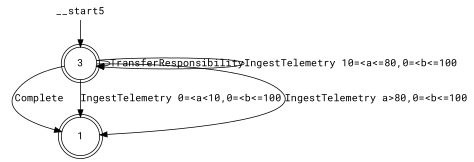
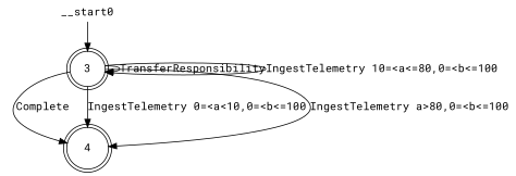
  digraph {
    fontname="Roboto Mono"
    node [fontname="Roboto Mono" shape=doublecircle]
    edge [fontname="Roboto Mono"]
    n1 [label=3]
-   n2 [label=1]
-   __start0 [height=0 shape=none width=0 label=__start5]
+   n2 [label=4]
+   __start0 [height=0 shape=none width=0]
    n1 -> n1 [label=TransferResponsibility]
    n1 -> n1 [label="IngestTelemetry 10=<a<=80,0=<b<=100"]
    n1 -> n2 [label=Complete]
    n1 -> n2 [label="IngestTelemetry 0=<a<10,0=<b<=100"]
    n1 -> n2 [label="IngestTelemetry a>80,0=<b<=100"]
    __start0 -> n1
  }
